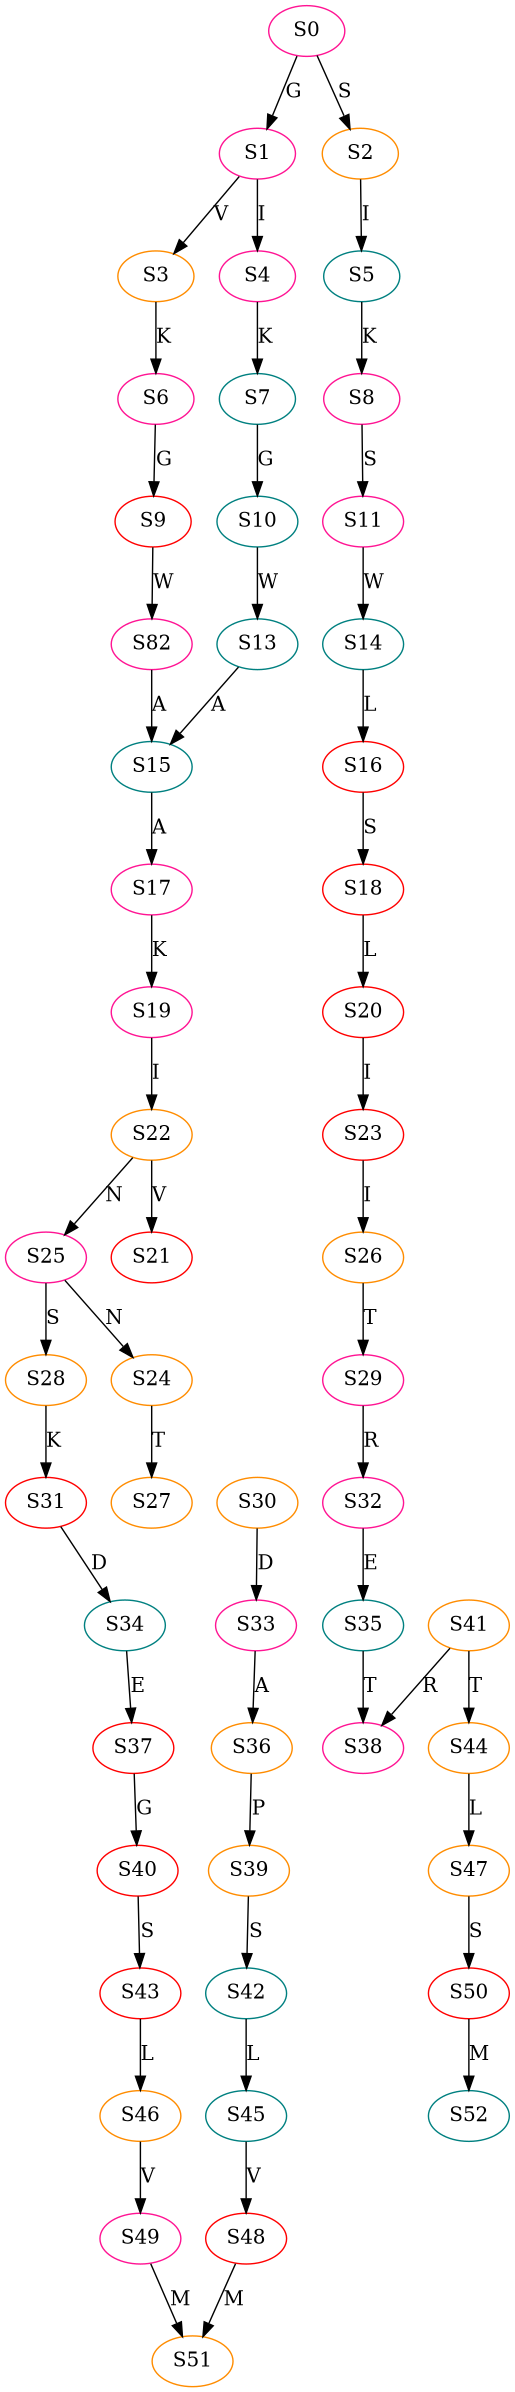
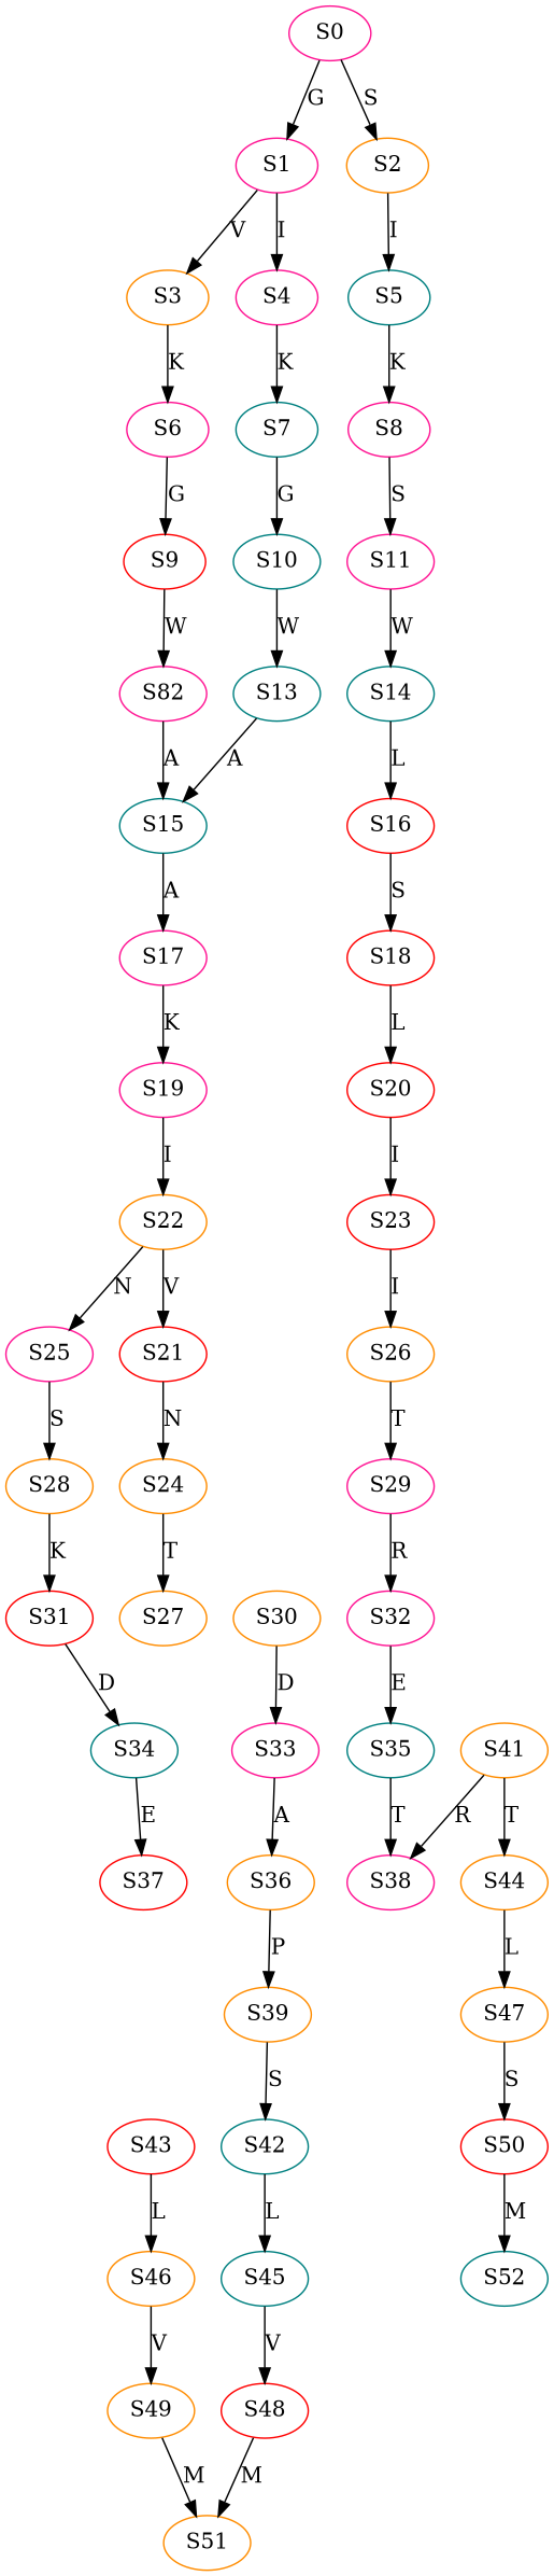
  strict digraph {
    node [color=deeppink]
    S0
    S1
    S2 [color=darkorange]
    S3 [color=darkorange]
    S4
    S5 [color=teal]
    S6
    S7 [color=teal]
    S8
    S9 [color=red]
    S10 [color=teal]
    S11
    n13 [label=S82]
    S13 [color=teal]
    S14 [color=teal]
    S15 [color=teal]
    S16 [color=red]
    S17
    S18 [color=red]
    S19
    S20 [color=red]
    S22 [color=darkorange]
    S23 [color=red]
    S21 [color=red]
    S24 [color=darkorange]
    S25
    S26 [color=darkorange]
    S27 [color=darkorange]
    S28 [color=darkorange]
    S29
    S31 [color=red]
    S32
    S30 [color=darkorange]
    S33
    S34 [color=teal]
    S35 [color=teal]
    S36 [color=darkorange]
    S37 [color=red]
    S38
    S39 [color=darkorange]
-   S40 [color=red]
    S42 [color=teal]
    S43 [color=red]
    S41 [color=darkorange]
    S44 [color=darkorange]
    S45 [color=teal]
    S46 [color=darkorange]
    S47 [color=darkorange]
    S48 [color=red]
-   S49
+   S49 [color=darkorange]
    S50 [color=red]
    S51 [color=darkorange]
    S52 [color=teal]
    S0 -> S1 [label=G]
    S0 -> S2 [label=S]
    S1 -> S3 [label=V]
    S1 -> S4 [label=I]
    S2 -> S5 [label=I]
    S3 -> S6 [label=K]
    S4 -> S7 [label=K]
    S5 -> S8 [label=K]
    S6 -> S9 [label=G]
    S7 -> S10 [label=G]
    S8 -> S11 [label=S]
    S9 -> n13 [label=W]
    S10 -> S13 [label=W]
    S11 -> S14 [label=W]
    n13 -> S15 [label=A]
    S13 -> S15 [label=A]
    S14 -> S16 [label=L]
    S15 -> S17 [label=A]
    S16 -> S18 [label=S]
    S17 -> S19 [label=K]
    S18 -> S20 [label=L]
    S19 -> S22 [label=I]
    S20 -> S23 [label=I]
    S22 -> S21 [label=V]
    S22 -> S25 [label=N]
    S23 -> S26 [label=I]
-   S25 -> S24 [label=N]
+   S21 -> S24 [label=N]
    S24 -> S27 [label=T]
    S25 -> S28 [label=S]
    S26 -> S29 [label=T]
    S28 -> S31 [label=K]
    S29 -> S32 [label=R]
    S31 -> S34 [label=D]
    S32 -> S35 [label=E]
    S30 -> S33 [label=D]
    S33 -> S36 [label=A]
    S34 -> S37 [label=E]
    S35 -> S38 [label=T]
    S36 -> S39 [label=P]
-   S37 -> S40 [label=G]
    S39 -> S42 [label=S]
-   S40 -> S43 [label=S]
    S42 -> S45 [label=L]
    S43 -> S46 [label=L]
    S41 -> S38 [label=R]
    S41 -> S44 [label=T]
    S44 -> S47 [label=L]
    S45 -> S48 [label=V]
    S46 -> S49 [label=V]
    S47 -> S50 [label=S]
    S48 -> S51 [label=M]
    S49 -> S51 [label=M]
    S50 -> S52 [label=M]
  }
